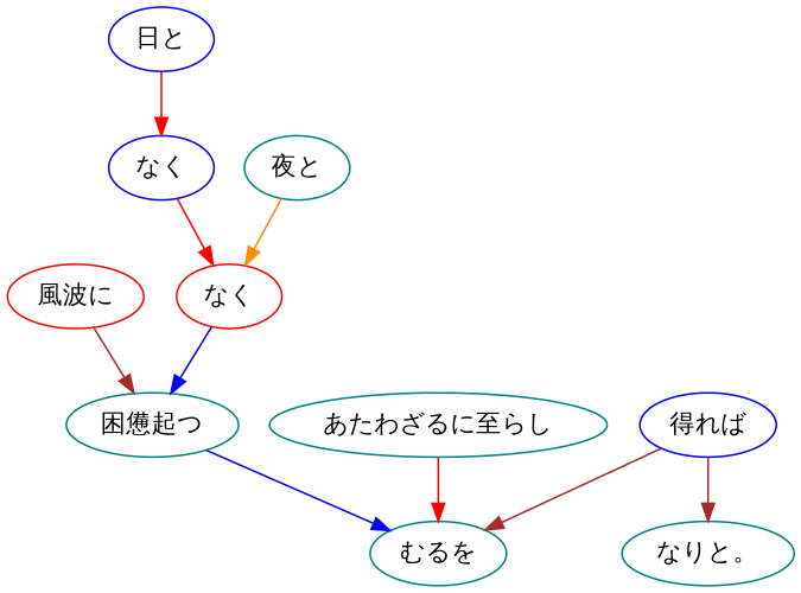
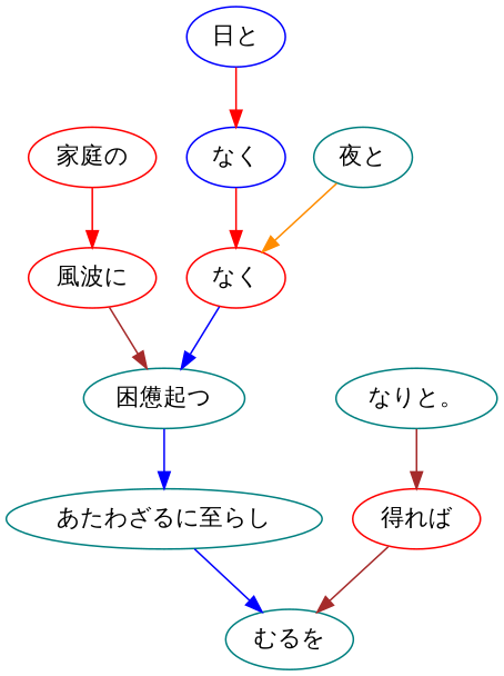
  digraph {
    node [color=teal]
    edge [color=red]
+   n1 [color=red label="家庭の"]
    n2 [color=red label="風波に"]
    n3 [label="困憊起つ"]
    n4 [label="むるを"]
    n5 [color=blue label="日と"]
    n6 [color=blue label="なく"]
    n7 [color=red label="なく"]
    n8 [label="夜と"]
    n9 [label="あたわざるに至らし"]
-   n10 [color=blue label="得れば"]
+   n10 [color=red label="得れば"]
    n11 [label="なりと。"]
+   n1 -> n2
    n2 -> n3 [color=brown]
-   n3 -> n4 [color=blue]
+   n3 -> n9 [color=blue]
    n5 -> n6
    n6 -> n7
    n7 -> n3 [color=blue]
    n8 -> n7 [color=darkorange]
-   n9 -> n4
+   n9 -> n4 [color=blue]
    n10 -> n4 [color=brown]
-   n10 -> n11 [color=brown]
+   n11 -> n10 [color=brown]
  }
